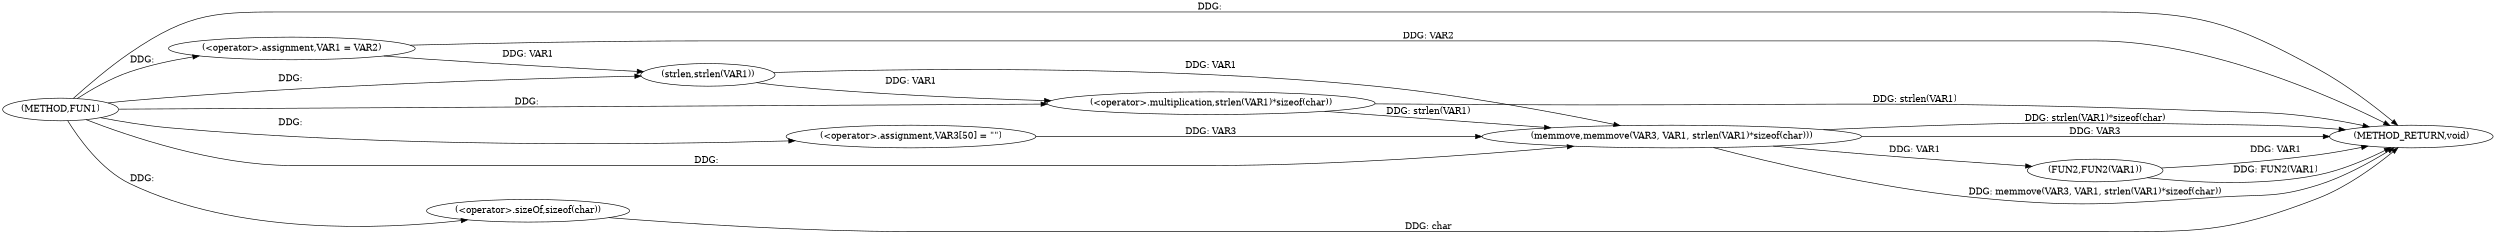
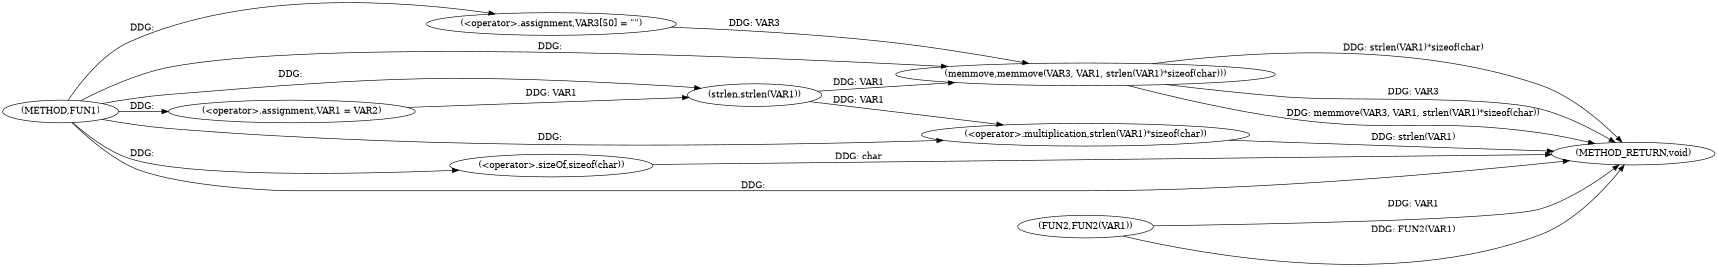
  digraph {
    rankdir=LR
    n1 [label="(METHOD,FUN1)"]
    n2 [label="(<operator>.assignment,VAR1 = VAR2)"]
    n3 [label="(<operator>.assignment,VAR3[50] = \"\")"]
    n4 [label="(memmove,memmove(VAR3, VAR1, strlen(VAR1)*sizeof(char)))"]
    n5 [label="(<operator>.multiplication,strlen(VAR1)*sizeof(char))"]
    n6 [label="(strlen,strlen(VAR1))"]
    n7 [label="(<operator>.sizeOf,sizeof(char))"]
    n8 [label="(METHOD_RETURN,void)"]
    n9 [label="(FUN2,FUN2(VAR1))"]
    n1 -> n2 [label="DDG: "]
    n1 -> n3 [label="DDG: "]
    n1 -> n4 [label="DDG: "]
    n1 -> n5 [label="DDG: "]
    n1 -> n6 [label="DDG: "]
    n1 -> n7 [label="DDG: "]
    n1 -> n8 [label="DDG: "]
    n2 -> n6 [label="DDG: VAR1"]
-   n2 -> n8 [label="DDG: VAR2"]
    n3 -> n4 [label="DDG: VAR3"]
    n4 -> n8 [label="DDG: memmove(VAR3, VAR1, strlen(VAR1)*sizeof(char))"]
    n4 -> n8 [label="DDG: strlen(VAR1)*sizeof(char)"]
    n4 -> n8 [label="DDG: VAR3"]
-   n4 -> n9 [label="DDG: VAR1"]
-   n5 -> n4 [label="DDG: strlen(VAR1)"]
    n5 -> n8 [label="DDG: strlen(VAR1)"]
    n6 -> n4 [label="DDG: VAR1"]
    n6 -> n5 [label="DDG: VAR1"]
    n7 -> n8 [label="DDG: char"]
    n9 -> n8 [label="DDG: VAR1"]
    n9 -> n8 [label="DDG: FUN2(VAR1)"]
  }
